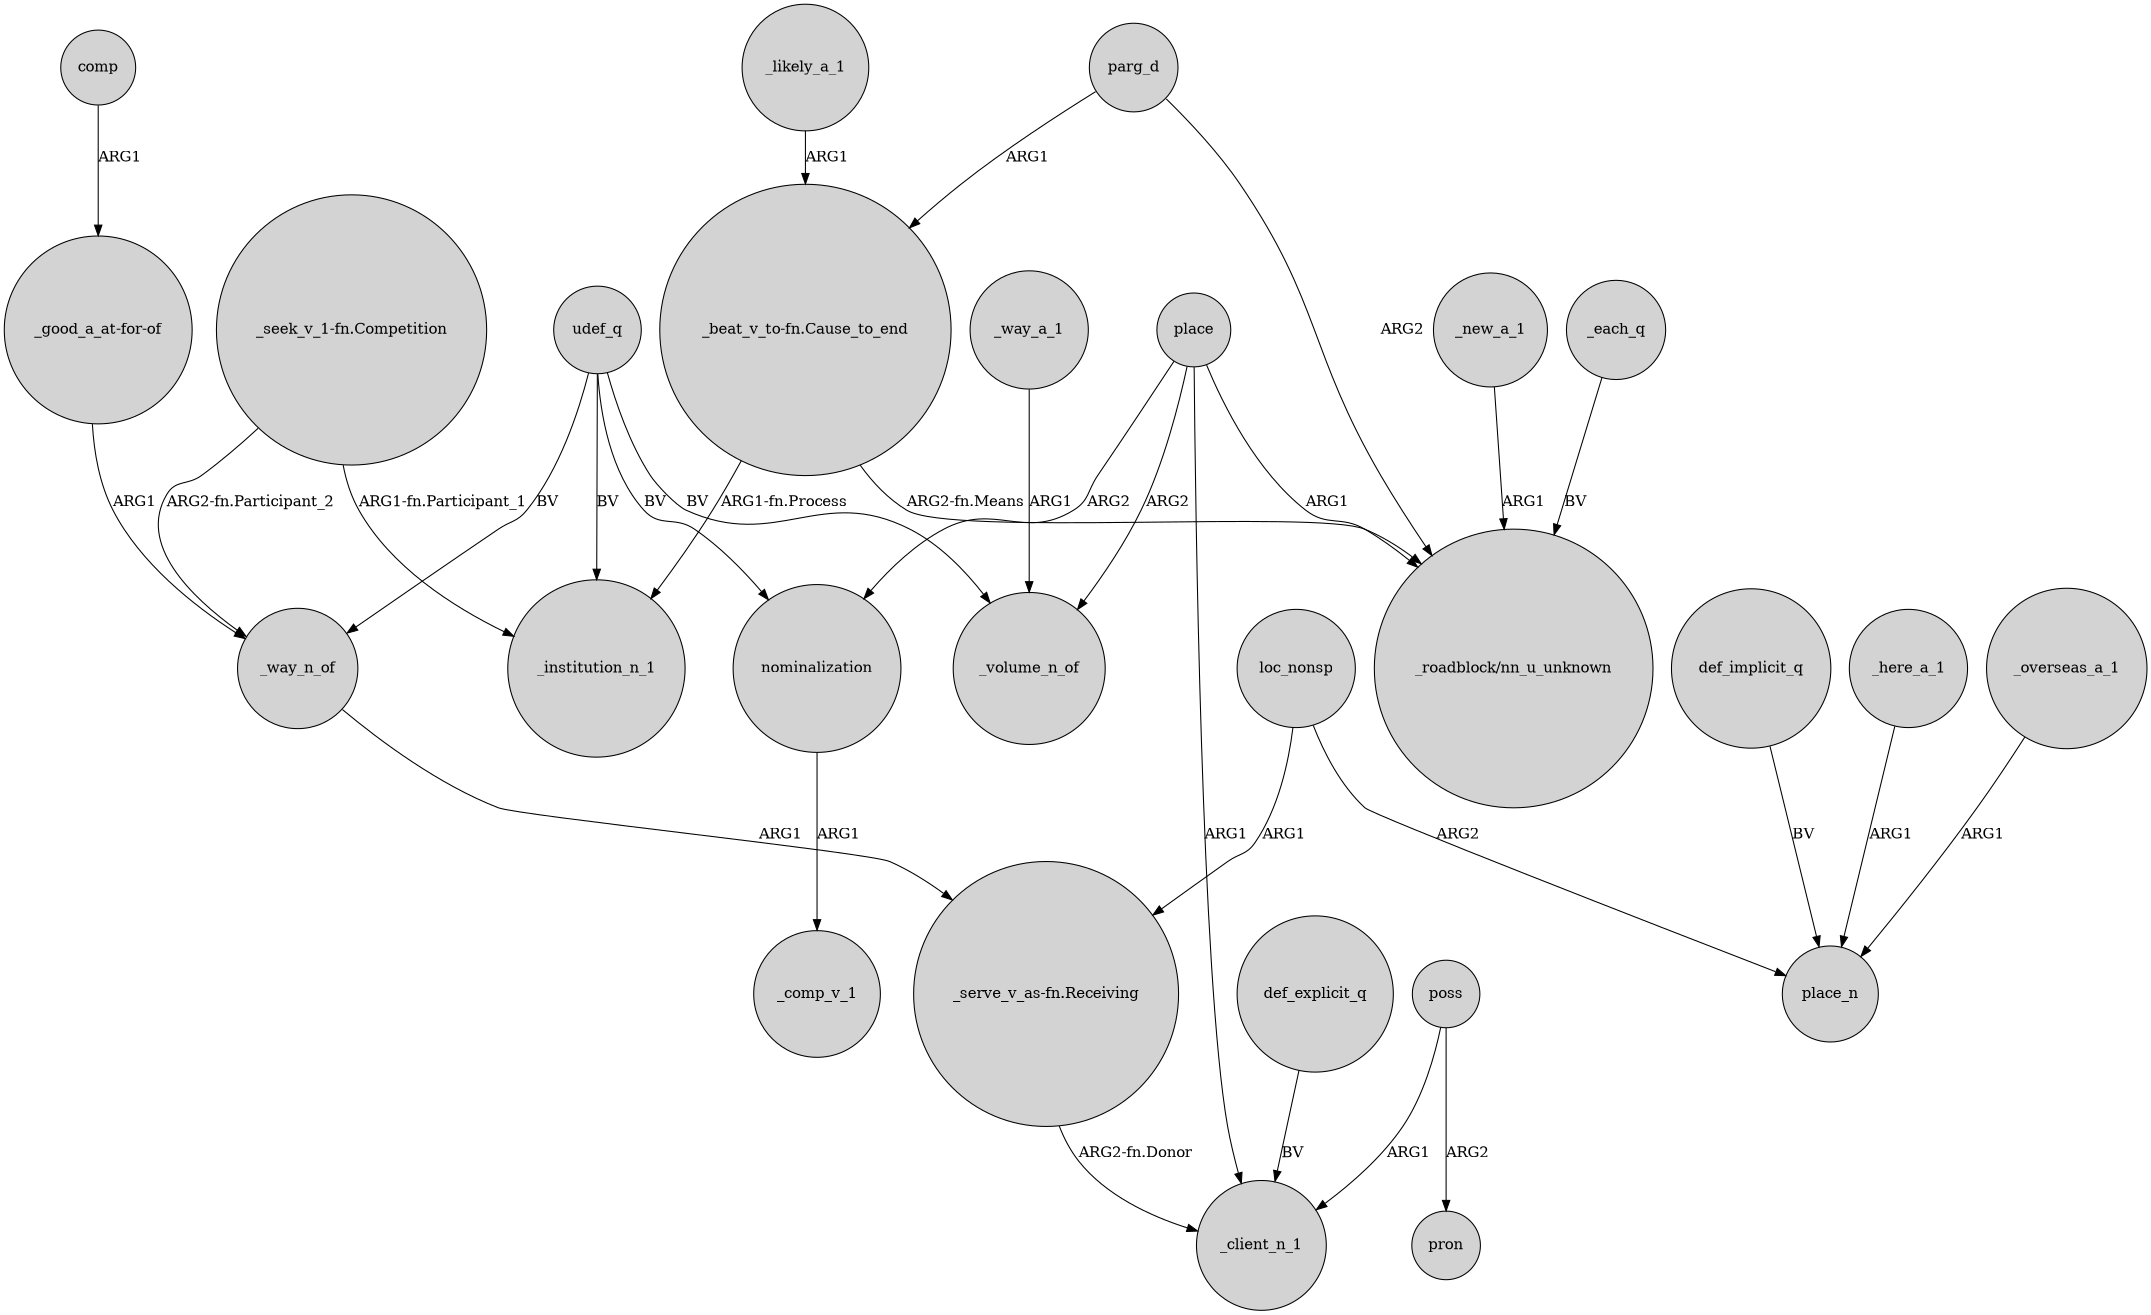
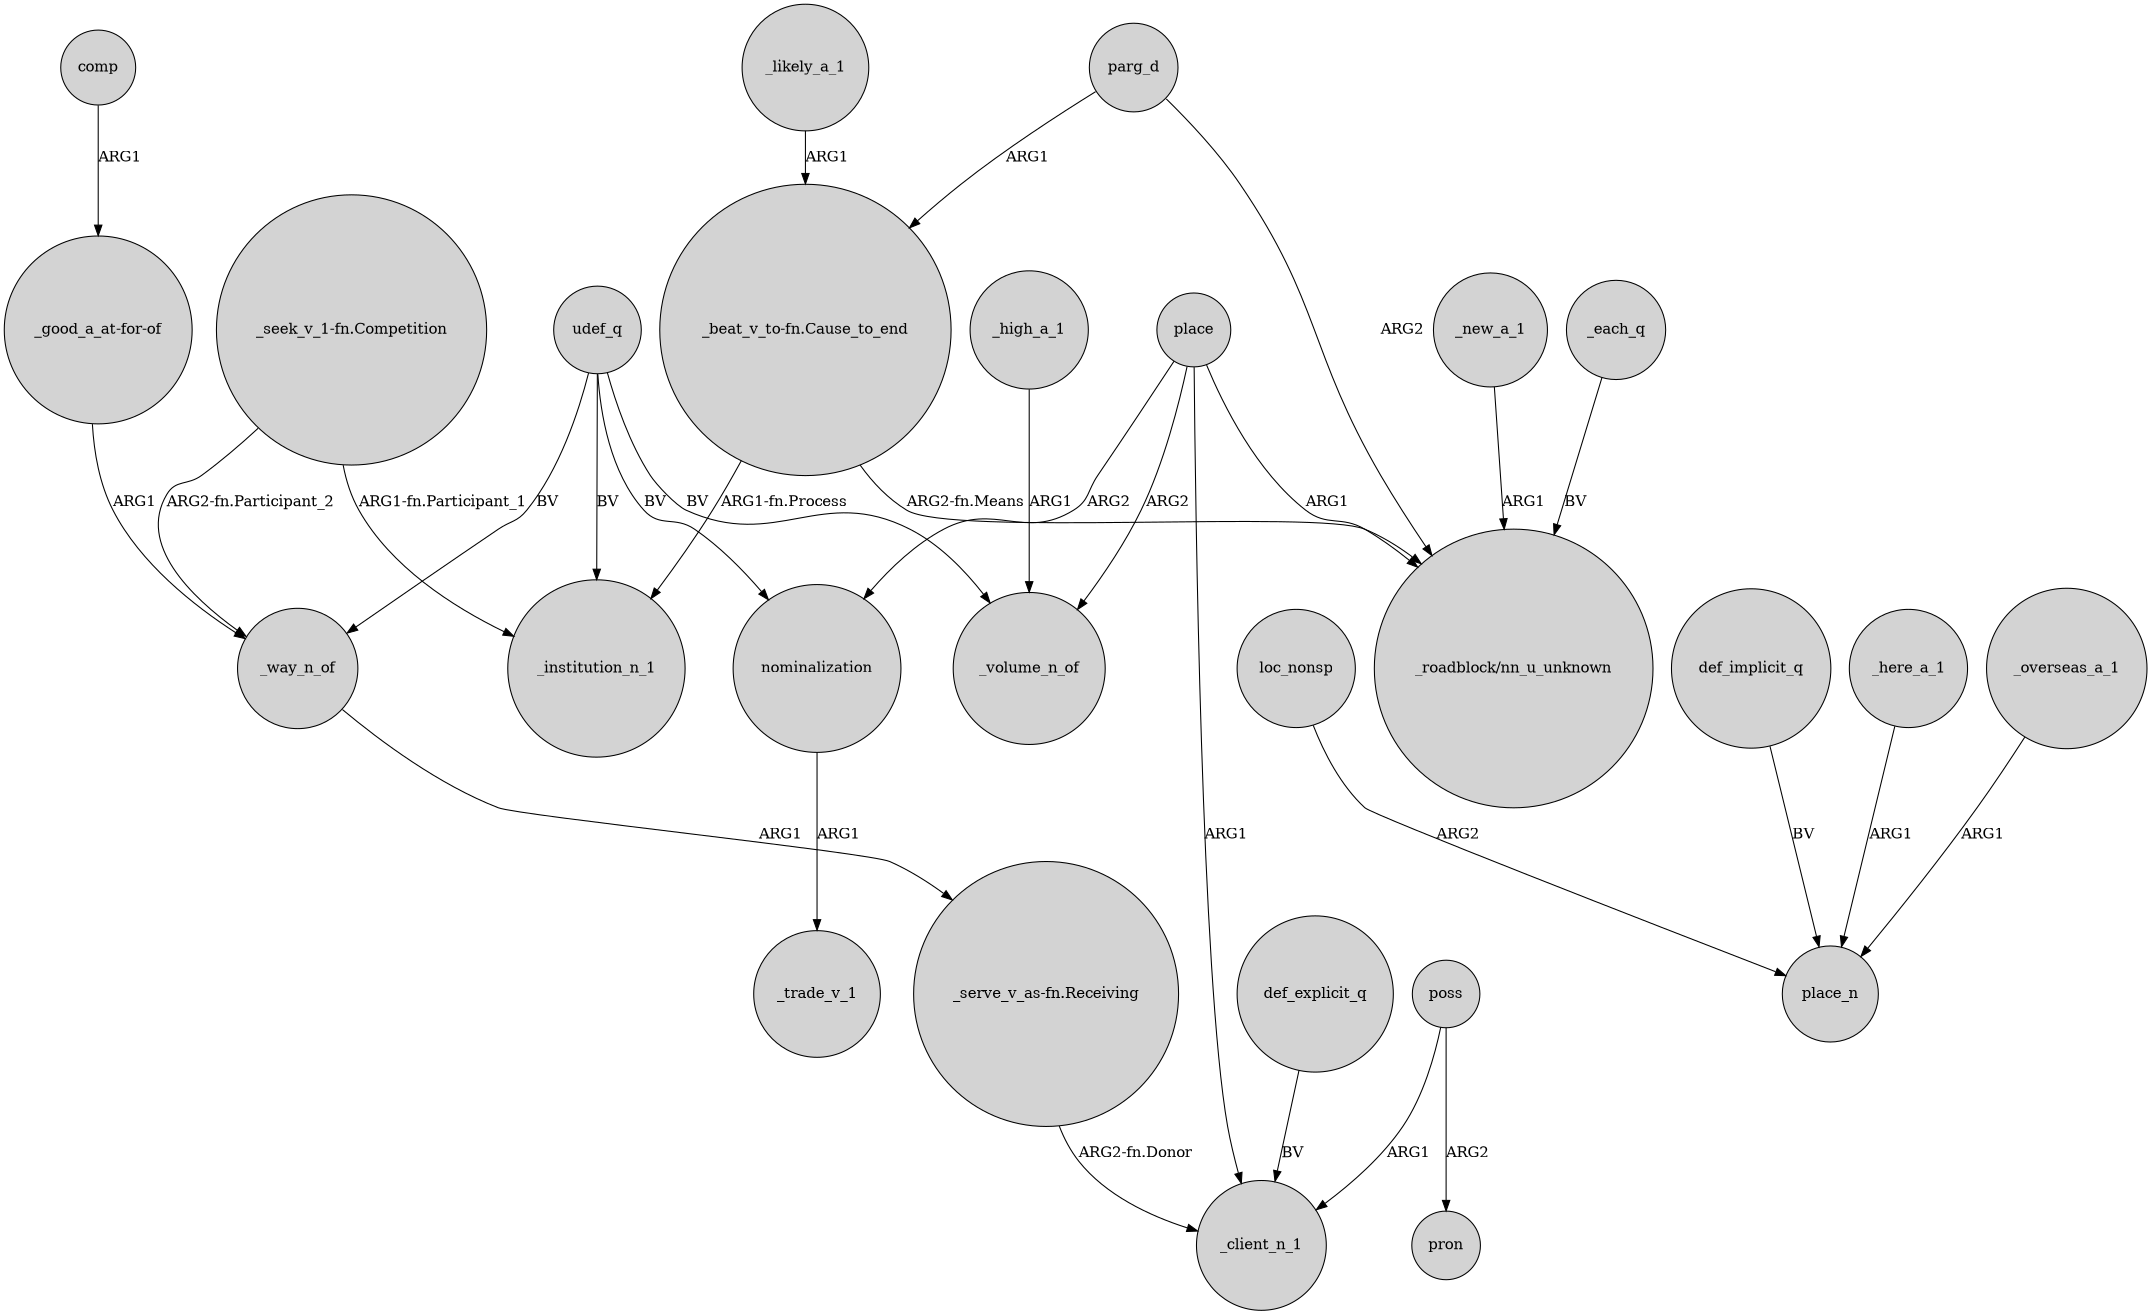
  digraph {
    node [shape=circle style=filled]
    "_seek_v_1-fn.Competition"
    _way_n_of
    _institution_n_1
    "_serve_v_as-fn.Receiving"
    _client_n_1
    _likely_a_1
    "_beat_v_to-fn.Cause_to_end"
    "_roadblock/nn_u_unknown"
    n9 [label=place]
    _volume_n_of
    nominalization
-   _trade_v_1 [label=_comp_v_1]
+   _trade_v_1
    poss
    pron
    def_implicit_q
    place_n
    parg_d
    loc_nonsp
    udef_q
    _here_a_1
    "_good_a_at-for-of"
    _new_a_1
    _overseas_a_1
    comp
    _each_q
-   _high_a_1 [label=_way_a_1]
+   _high_a_1
    def_explicit_q
    "_seek_v_1-fn.Competition" -> _way_n_of [label="ARG2-fn.Participant_2"]
    "_seek_v_1-fn.Competition" -> _institution_n_1 [label="ARG1-fn.Participant_1"]
    _way_n_of -> "_serve_v_as-fn.Receiving" [label=ARG1]
    "_serve_v_as-fn.Receiving" -> _client_n_1 [label="ARG2-fn.Donor"]
    _likely_a_1 -> "_beat_v_to-fn.Cause_to_end" [label=ARG1]
    "_beat_v_to-fn.Cause_to_end" -> _institution_n_1 [label="ARG1-fn.Process"]
    "_beat_v_to-fn.Cause_to_end" -> "_roadblock/nn_u_unknown" [label="ARG2-fn.Means"]
    n9 -> _client_n_1 [label=ARG1]
    n9 -> "_roadblock/nn_u_unknown" [label=ARG1]
    n9 -> _volume_n_of [label=ARG2]
    n9 -> nominalization [label=ARG2]
    nominalization -> _trade_v_1 [label=ARG1]
    poss -> _client_n_1 [label=ARG1]
    poss -> pron [label=ARG2]
    def_implicit_q -> place_n [label=BV]
    parg_d -> "_beat_v_to-fn.Cause_to_end" [label=ARG1]
    parg_d -> "_roadblock/nn_u_unknown" [label=ARG2]
-   loc_nonsp -> "_serve_v_as-fn.Receiving" [label=ARG1]
    loc_nonsp -> place_n [label=ARG2]
    udef_q -> _way_n_of [label=BV]
    udef_q -> _institution_n_1 [label=BV]
    udef_q -> _volume_n_of [label=BV]
    udef_q -> nominalization [label=BV]
    _here_a_1 -> place_n [label=ARG1]
    "_good_a_at-for-of" -> _way_n_of [label=ARG1]
    _new_a_1 -> "_roadblock/nn_u_unknown" [label=ARG1]
    _overseas_a_1 -> place_n [label=ARG1]
    comp -> "_good_a_at-for-of" [label=ARG1]
    _each_q -> "_roadblock/nn_u_unknown" [label=BV]
    _high_a_1 -> _volume_n_of [label=ARG1]
    def_explicit_q -> _client_n_1 [label=BV]
  }
